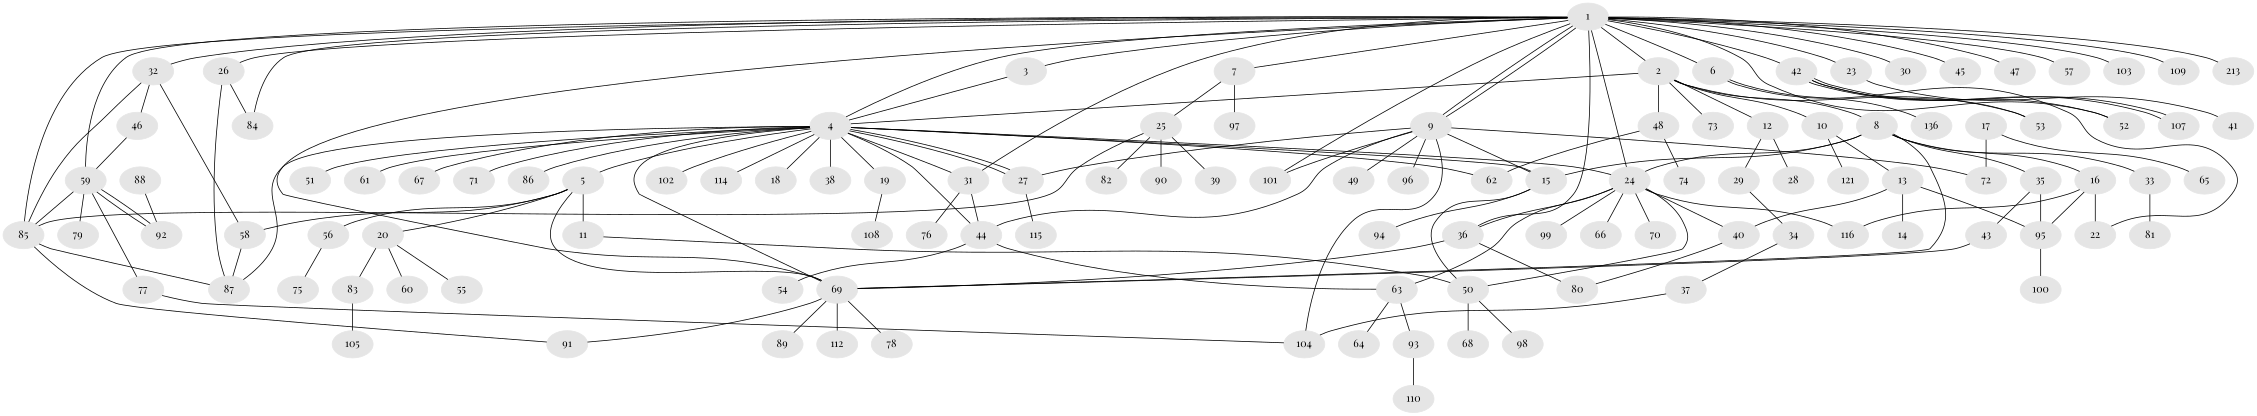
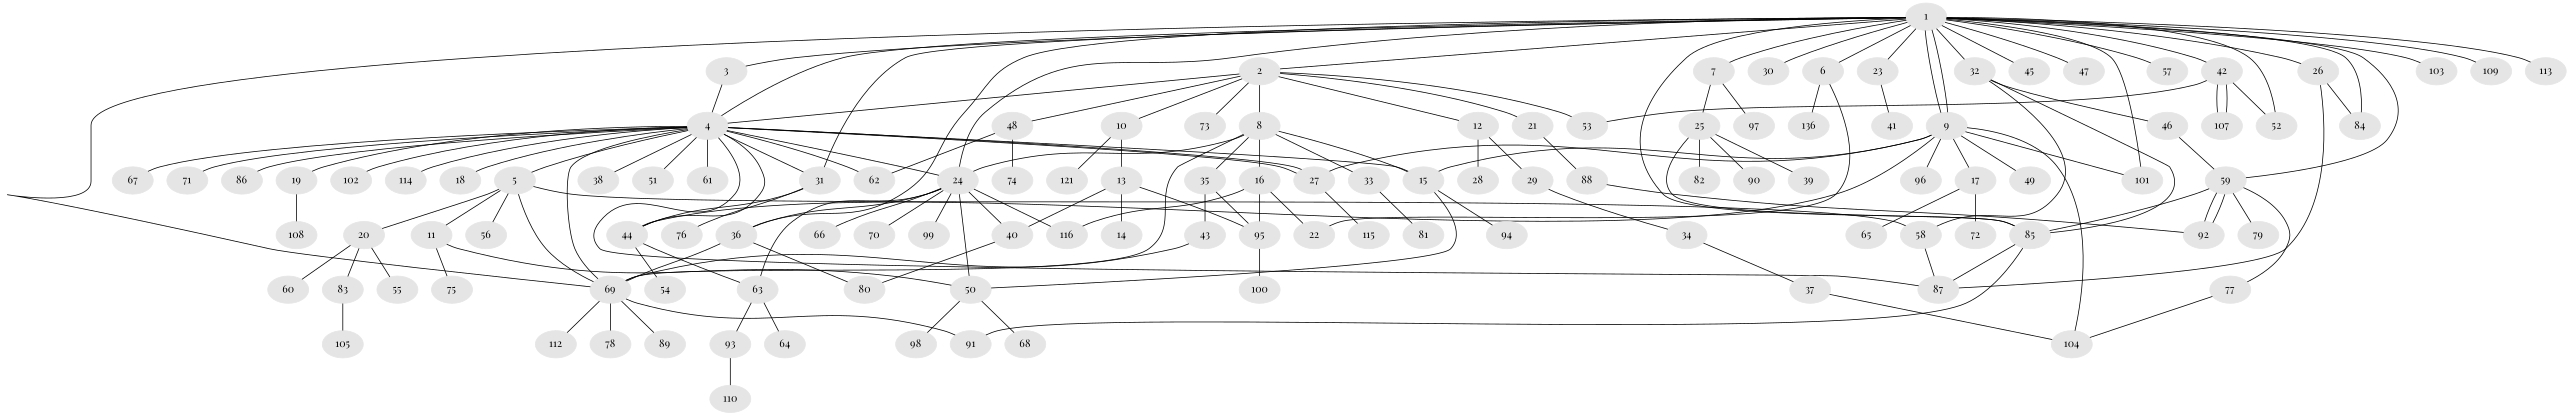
  graph {
    fontname="Playfair Display"
    node [color=gray90 fontname="Playfair Display" style=filled]
    edge [fontname="Playfair Display"]
    1
    2
    3
    4
    6
    7
    9
    23
    24
    26
    30
    31
    32
    36
    42
    45
    47
    52
    57
    59
    69
    84
    85
    101
    103
    109
-   113 [label=213]
+   113
    8
    10
    12
+   21
    48
    53
    73
    5
    15
    18
    19
    27
    38
    44
    51
    61
    62
    67
    71
    86
    87
    102
    114
    22
    n52 [label=136]
    25
    97
    17
    49
    96
    104
    41
    50
    40
    116
    63
    66
    70
    99
    76
    58
    46
    80
    107
    77
    79
    92
    78
    89
    91
    112
    16
    33
    35
    13
    n83 [label=121]
    28
    29
    88
    74
    11
    20
    56
    94
    108
    115
    54
    75
    55
    60
    83
    39
    82
    90
    95
    81
    43
    65
    72
    14
    68
    98
    34
    100
    105
    64
    93
    37
    110
    1 -- 2
    1 -- 3
    1 -- 4
    1 -- 6
    1 -- 7
    1 -- 9
    1 -- 9
    1 -- 23
    1 -- 24
    1 -- 26
    1 -- 30
    1 -- 31
    1 -- 32
    1 -- 36
    1 -- 42
    1 -- 45
    1 -- 47
    1 -- 52
    1 -- 57
    1 -- 59
    1 -- 69
    1 -- 84
    1 -- 85
    1 -- 101
    1 -- 103
    1 -- 109
    1 -- 113
    2 -- 4
    2 -- 8
    2 -- 10
    2 -- 12
+   2 -- 21
    2 -- 48
    2 -- 53
    2 -- 73
    3 -- 4
    4 -- 24
    4 -- 31
    4 -- 69
    4 -- 5
    4 -- 15
    4 -- 18
    4 -- 19
    4 -- 27
    4 -- 27
    4 -- 38
    4 -- 44
    4 -- 51
    4 -- 61
    4 -- 62
    4 -- 67
    4 -- 71
    4 -- 86
    4 -- 87
    4 -- 102
    4 -- 114
    6 -- 22
    6 -- n52
    7 -- 25
    7 -- 97
    9 -- 101
    9 -- 15
    9 -- 27
    9 -- 44
-   9 -- 72
+   9 -- 17
    9 -- 49
    9 -- 96
    9 -- 104
    23 -- 41
    24 -- 36
    24 -- 50
    24 -- 40
    24 -- 116
    24 -- 63
    24 -- 66
    24 -- 70
    24 -- 99
    26 -- 84
    26 -- 87
    31 -- 44
    31 -- 76
    32 -- 85
    32 -- 58
    32 -- 46
    36 -- 69
    36 -- 80
    42 -- 52
    42 -- 53
    42 -- 107
    42 -- 107
    59 -- 85
    59 -- 77
    59 -- 79
    59 -- 92
    59 -- 92
    69 -- 78
    69 -- 89
    69 -- 91
    69 -- 112
    85 -- 87
    85 -- 91
    8 -- 24
    8 -- 69
    8 -- 15
    8 -- 16
    8 -- 33
    8 -- 35
    10 -- 13
    10 -- n83
    12 -- 28
    12 -- 29
+   21 -- 88
    48 -- 62
    48 -- 74
    5 -- 69
    5 -- 58
    5 -- 11
    5 -- 20
    5 -- 56
    15 -- 50
    15 -- 94
    19 -- 108
    27 -- 115
    44 -- 63
    44 -- 54
    25 -- 85
    25 -- 39
    25 -- 82
    25 -- 90
    17 -- 65
    17 -- 72
    50 -- 68
    50 -- 98
    40 -- 80
    63 -- 64
    63 -- 93
    58 -- 87
    46 -- 59
    77 -- 104
    16 -- 22
    16 -- 116
    16 -- 95
    33 -- 81
    35 -- 95
    35 -- 43
    13 -- 40
    13 -- 95
    13 -- 14
    29 -- 34
    88 -- 92
    11 -- 50
-   56 -- 75
+   11 -- 75
    20 -- 55
    20 -- 60
    20 -- 83
    83 -- 105
    95 -- 100
    43 -- 69
    34 -- 37
    93 -- 110
    37 -- 104
  }
